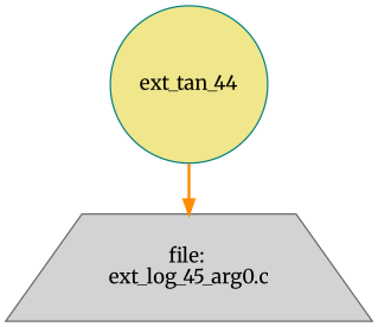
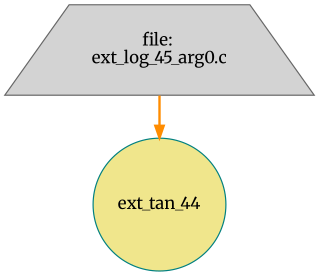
  digraph {
    fontname=Merriweather
    node [style=filled fontname=Merriweather]
    n1 [color=gray40 label="file: \next_log_45_arg0.c" shape=trapezium fillcolor=lightgrey]
    n2 [color=teal label=ext_tan_44 shape=circle fillcolor=khaki]
-   n2 -> n1 [color=darkorange style=bold fontname=Merriweather]
+   n1 -> n2 [color=darkorange style=bold fontname=Merriweather]
  }
